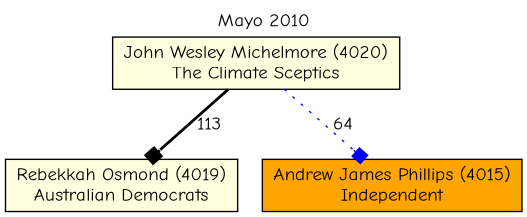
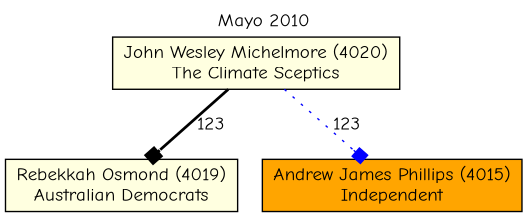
  digraph {
    fontname="Comic Neue"
    label="Mayo 2010"
    labelloc=t
    mclimit=10
    node [fillcolor=lightyellow fontname="Comic Neue" shape=box style=filled]
    edge [arrowhead=box fontname="Comic Neue"]
    n1 [label="Rebekkah Osmond (4019)\nAustralian Democrats"]
    n2 [fillcolor=orange label="Andrew James Phillips (4015)\nIndependent"]
    n3 [label="John Wesley Michelmore (4020)\nThe Climate Sceptics"]
-   n3 -> n1 [color=black label=113 style=bold]
-   n3 -> n2 [color=blue label=64 style=dotted]
+   n3 -> n1 [color=black label=123 style=bold]
+   n3 -> n2 [color=blue label=123 style=dotted]
  }
